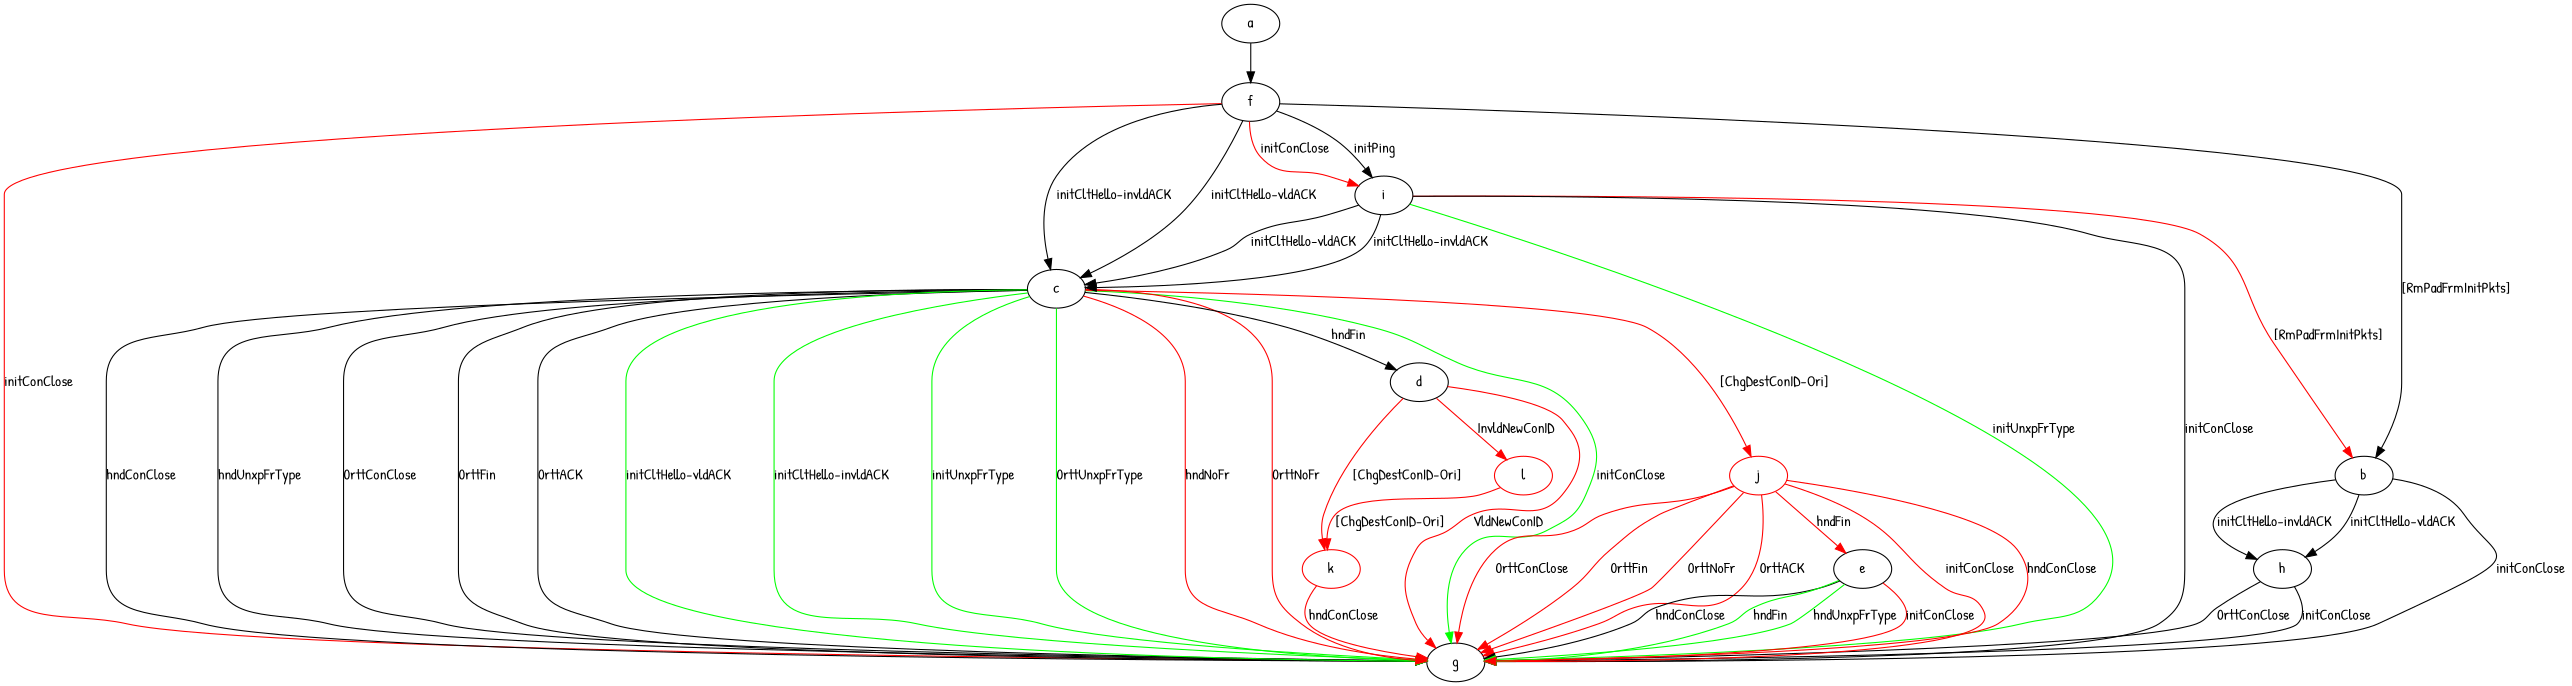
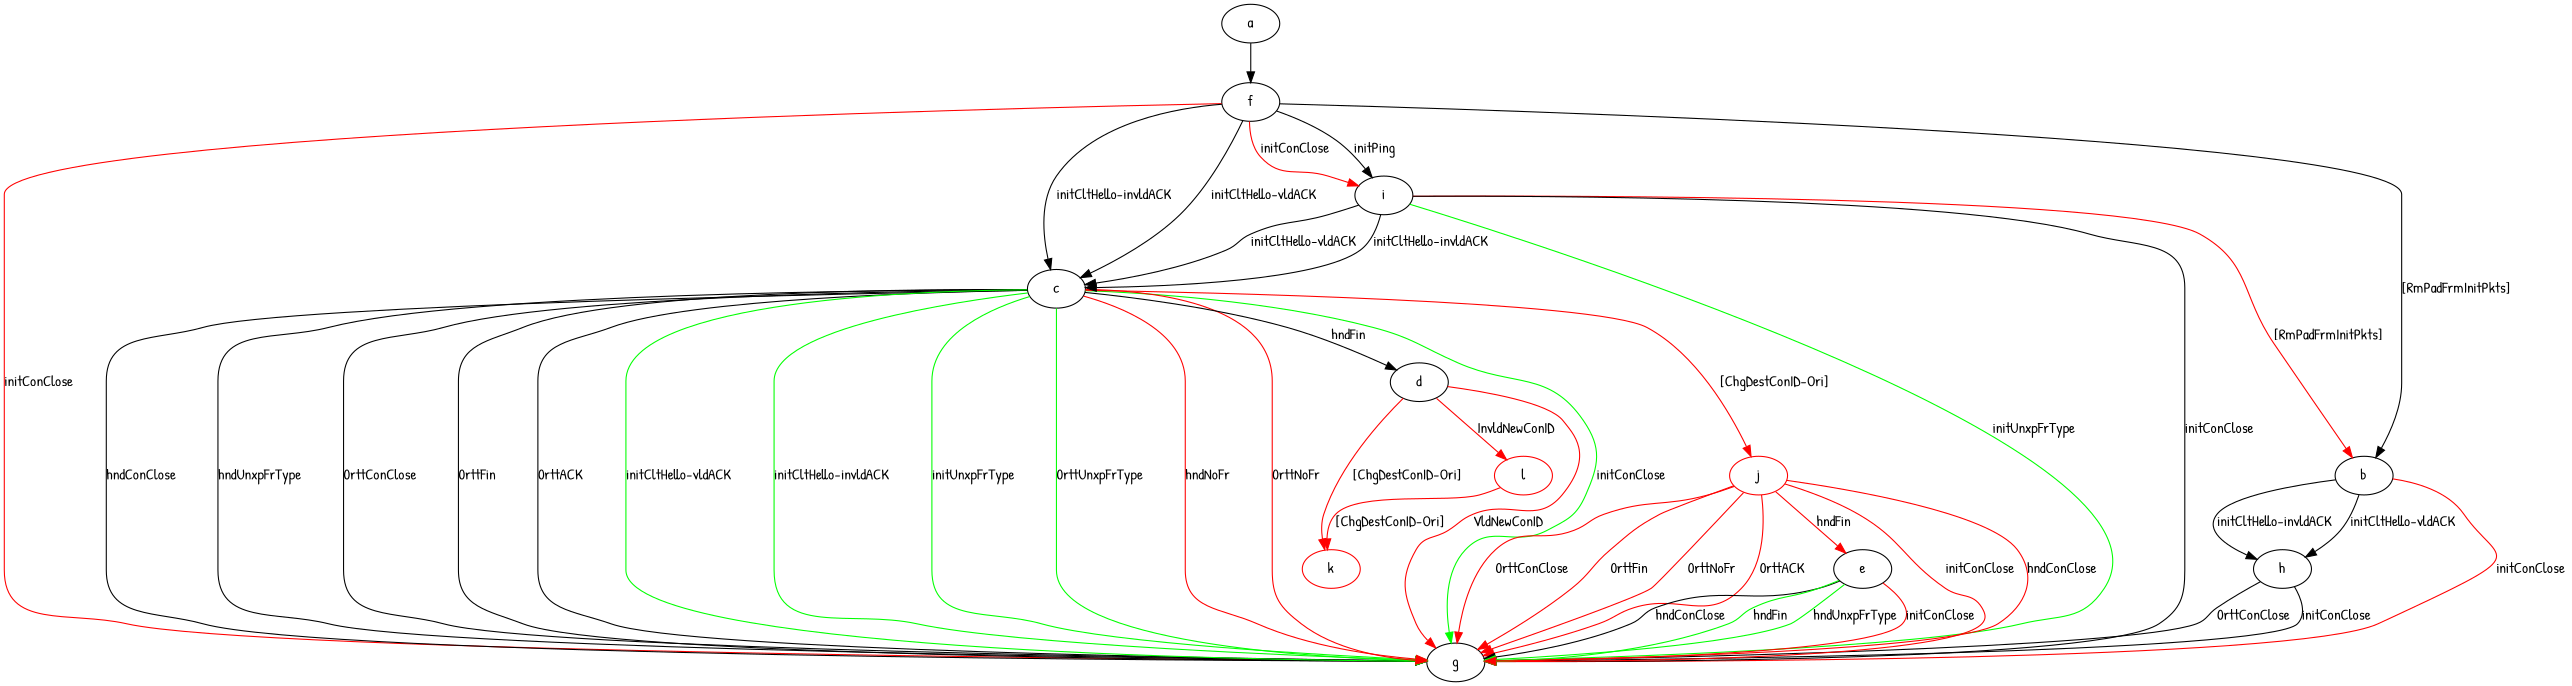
  digraph {
    fontname="Patrick Hand"
    node [fontname="Patrick Hand"]
    edge [fontname="Patrick Hand"]
    a
    f
    b
    g
    c
    i
    h
    d
    j [color=red]
    k [color=red]
    l [color=red]
    e
    a -> f
    f -> b [label="[RmPadFrmInitPkts] "]
    f -> g [color=red label="initConClose "]
    f -> c [label="initCltHello-vldACK "]
    f -> c [label="initCltHello-invldACK "]
    f -> i [label="initPing "]
    f -> i [color=red label="initConClose "]
-   b -> g [label="initConClose "]
+   b -> g [label="initConClose " color=red]
    b -> h [label="initCltHello-vldACK "]
    b -> h [label="initCltHello-invldACK "]
    c -> g [label="hndConClose "]
    c -> g [label="hndUnxpFrType "]
    c -> g [label="0rttConClose "]
    c -> g [label="0rttFin "]
    c -> g [label="0rttACK "]
    c -> g [color=green label="initConClose "]
    c -> g [color=green label="initCltHello-vldACK "]
    c -> g [color=green label="initCltHello-invldACK "]
    c -> g [color=green label="initUnxpFrType "]
    c -> g [color=green label="0rttUnxpFrType "]
    c -> g [color=red label="hndNoFr "]
    c -> g [color=red label="0rttNoFr "]
    c -> d [label="hndFin "]
    c -> j [color=red label="[ChgDestConID-Ori] "]
    i -> b [color=red label="[RmPadFrmInitPkts] "]
    i -> g [label="initConClose "]
    i -> g [color=green label="initUnxpFrType "]
    i -> c [label="initCltHello-vldACK "]
    i -> c [label="initCltHello-invldACK "]
    h -> g [label="initConClose "]
    h -> g [label="0rttConClose "]
    d -> g [color=red label="VldNewConID "]
    d -> k [color=red label="[ChgDestConID-Ori] "]
    d -> l [color=red label="InvldNewConID "]
    j -> g [color=red label="initConClose "]
    j -> g [color=red label="hndConClose "]
    j -> g [color=red label="0rttConClose "]
    j -> g [color=red label="0rttFin "]
    j -> g [color=red label="0rttNoFr "]
    j -> g [color=red label="0rttACK "]
    j -> e [color=red label="hndFin "]
-   k -> g [color=red label="hndConClose "]
    l -> k [color=red label="[ChgDestConID-Ori] "]
    e -> g [label="hndConClose "]
    e -> g [color=green label="hndFin "]
    e -> g [color=green label="hndUnxpFrType "]
    e -> g [color=red label="initConClose "]
  }
